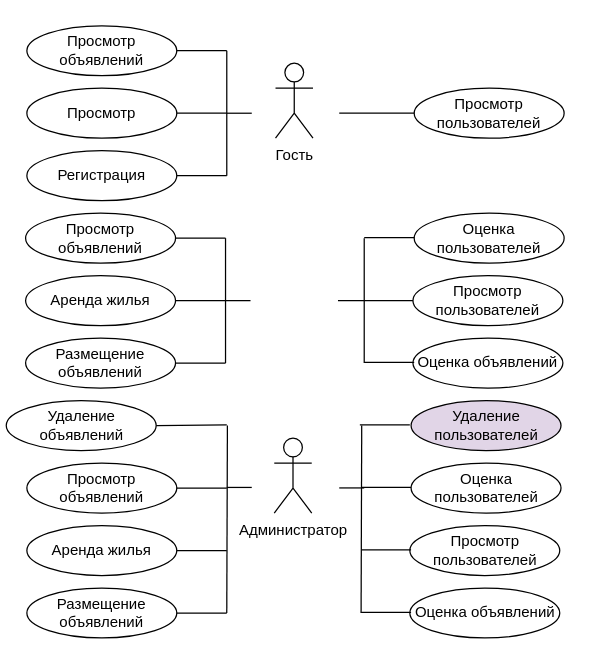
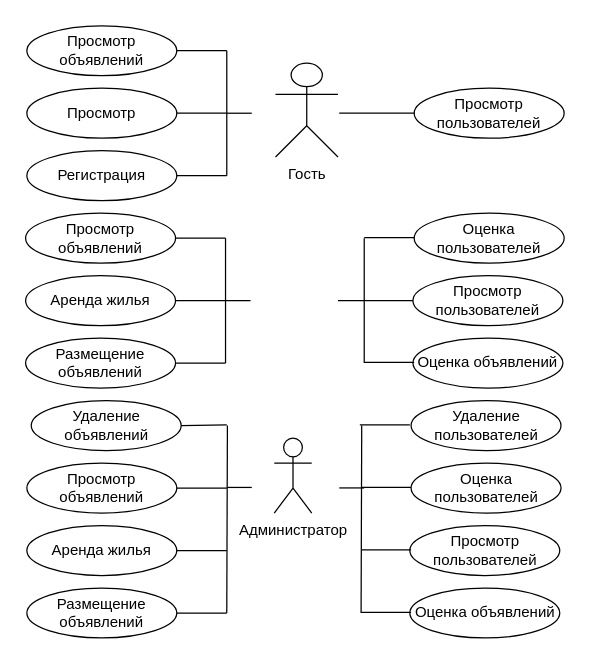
  <mxCell id="0" />
  <mxCell id="1" parent="0" />
- <mxCell id="2" value="Гость" style="shape=umlActor;verticalLabelPosition=bottom;verticalAlign=top;html=1;outlineConnect=0;labelBackgroundColor=none;rounded=0;" vertex="1" parent="1"><mxGeometry x="220" y="50" width="30" height="60" as="geometry" /></mxCell>
+ <mxCell id="2" value="Гость" style="shape=umlActor;verticalLabelPosition=bottom;verticalAlign=top;html=1;outlineConnect=0;labelBackgroundColor=none;rounded=0;" vertex="1" parent="1"><mxGeometry x="220" y="50" width="50" height="75" as="geometry" /></mxCell>
  <mxCell id="3" value="Просмотр объявлений" style="ellipse;whiteSpace=wrap;html=1;labelBackgroundColor=none;rounded=0;" vertex="1" parent="1"><mxGeometry x="21" width="120" height="40" as="geometry" y="20" /></mxCell>
  <mxCell id="4" value="Просмотр" style="ellipse;whiteSpace=wrap;html=1;labelBackgroundColor=none;rounded=0;" vertex="1" parent="1"><mxGeometry x="21" y="70" width="120" height="40" as="geometry" /></mxCell>
  <mxCell id="5" value="Регистрация" style="ellipse;whiteSpace=wrap;html=1;labelBackgroundColor=none;rounded=0;" vertex="1" parent="1"><mxGeometry x="21" y="120" width="120" height="40" as="geometry" /></mxCell>
  <mxCell id="6" value="Просмотр пользователей" style="ellipse;whiteSpace=wrap;html=1;labelBackgroundColor=none;rounded=0;" vertex="1" parent="1"><mxGeometry x="331" y="70" width="120" height="40" as="geometry" /></mxCell>
  <mxCell id="7" value="" style="endArrow=none;html=1;rounded=0;exitX=1;exitY=0.5;exitDx=0;exitDy=0;" edge="1" parent="1" source="5"><mxGeometry width="50" height="50" relative="1" as="geometry"><mxPoint x="211" y="240" as="sourcePoint" /><mxPoint x="181" y="140" as="targetPoint" /></mxGeometry></mxCell>
  <mxCell id="8" value="" style="endArrow=none;html=1;rounded=0;" edge="1" parent="1"><mxGeometry width="50" height="50" relative="1" as="geometry"><mxPoint x="181" y="40" as="sourcePoint" /><mxPoint x="181" y="140" as="targetPoint" /></mxGeometry></mxCell>
  <mxCell id="9" value="" style="endArrow=none;html=1;rounded=0;exitX=1;exitY=0.5;exitDx=0;exitDy=0;" edge="1" parent="1" source="4"><mxGeometry width="50" height="50" relative="1" as="geometry"><mxPoint x="211" y="240" as="sourcePoint" /><mxPoint x="181" y="90" as="targetPoint" /></mxGeometry></mxCell>
  <mxCell id="10" value="" style="endArrow=none;html=1;rounded=0;exitX=1;exitY=0.5;exitDx=0;exitDy=0;" edge="1" parent="1" source="3"><mxGeometry width="50" height="50" relative="1" as="geometry"><mxPoint x="211" y="240" as="sourcePoint" /><mxPoint x="181" y="40" as="targetPoint" /></mxGeometry></mxCell>
  <mxCell id="11" value="" style="endArrow=none;html=1;rounded=0;" edge="1" parent="1"><mxGeometry width="50" height="50" relative="1" as="geometry"><mxPoint x="181" y="90" as="sourcePoint" /><mxPoint x="201" y="90" as="targetPoint" /></mxGeometry></mxCell>
  <mxCell id="12" value="" style="endArrow=none;html=1;rounded=0;entryX=0;entryY=0.5;entryDx=0;entryDy=0;" edge="1" parent="1" target="6"><mxGeometry width="50" height="50" relative="1" as="geometry"><mxPoint x="271" y="90" as="sourcePoint" /><mxPoint x="261" y="190" as="targetPoint" /></mxGeometry></mxCell>
  <mxCell id="13" value="Просмотр объявлений" style="ellipse;whiteSpace=wrap;html=1;labelBackgroundColor=none;rounded=0;" vertex="1" parent="1"><mxGeometry x="20" y="170" width="120" height="40" as="geometry" /></mxCell>
  <mxCell id="14" value="Аренда жилья" style="ellipse;whiteSpace=wrap;html=1;labelBackgroundColor=none;rounded=0;" vertex="1" parent="1"><mxGeometry x="20" y="220" width="120" height="40" as="geometry" /></mxCell>
  <mxCell id="15" value="Размещение объявлений" style="ellipse;whiteSpace=wrap;html=1;labelBackgroundColor=none;rounded=0;" vertex="1" parent="1"><mxGeometry x="20" y="270" width="120" height="40" as="geometry" /></mxCell>
  <mxCell id="16" value="Просмотр пользователей" style="ellipse;whiteSpace=wrap;html=1;labelBackgroundColor=none;rounded=0;" vertex="1" parent="1"><mxGeometry x="330" y="220" width="120" height="40" as="geometry" /></mxCell>
  <mxCell id="17" value="" style="endArrow=none;html=1;rounded=0;exitX=1;exitY=0.5;exitDx=0;exitDy=0;" edge="1" parent="1" source="15"><mxGeometry width="50" height="50" relative="1" as="geometry"><mxPoint x="210" y="390" as="sourcePoint" /><mxPoint x="180" y="290" as="targetPoint" /></mxGeometry></mxCell>
  <mxCell id="18" value="" style="endArrow=none;html=1;rounded=0;" edge="1" parent="1"><mxGeometry width="50" height="50" relative="1" as="geometry"><mxPoint x="180" y="190" as="sourcePoint" /><mxPoint x="180" y="290" as="targetPoint" /></mxGeometry></mxCell>
  <mxCell id="19" value="" style="endArrow=none;html=1;rounded=0;exitX=1;exitY=0.5;exitDx=0;exitDy=0;" edge="1" parent="1" source="14"><mxGeometry width="50" height="50" relative="1" as="geometry"><mxPoint x="210" y="390" as="sourcePoint" /><mxPoint x="180" y="240" as="targetPoint" /></mxGeometry></mxCell>
  <mxCell id="20" value="" style="endArrow=none;html=1;rounded=0;exitX=1;exitY=0.5;exitDx=0;exitDy=0;" edge="1" parent="1" source="13"><mxGeometry width="50" height="50" relative="1" as="geometry"><mxPoint x="210" y="390" as="sourcePoint" /><mxPoint x="180" y="190" as="targetPoint" /></mxGeometry></mxCell>
  <mxCell id="21" value="" style="endArrow=none;html=1;rounded=0;" edge="1" parent="1"><mxGeometry width="50" height="50" relative="1" as="geometry"><mxPoint x="180" y="240" as="sourcePoint" /><mxPoint x="200" y="240" as="targetPoint" /></mxGeometry></mxCell>
  <mxCell id="22" value="" style="endArrow=none;html=1;rounded=0;entryX=0;entryY=0.5;entryDx=0;entryDy=0;" edge="1" parent="1" target="16"><mxGeometry width="50" height="50" relative="1" as="geometry"><mxPoint x="270" y="240" as="sourcePoint" /><mxPoint x="260" y="340" as="targetPoint" /></mxGeometry></mxCell>
  <mxCell id="23" value="Оценка пользователей" style="ellipse;whiteSpace=wrap;html=1;labelBackgroundColor=none;rounded=0;" vertex="1" parent="1"><mxGeometry x="331" y="170" width="120" height="40" as="geometry" /></mxCell>
  <mxCell id="24" value="Оценка объявлений" style="ellipse;whiteSpace=wrap;html=1;labelBackgroundColor=none;rounded=0;" vertex="1" parent="1"><mxGeometry x="330" y="270" width="120" height="40" as="geometry" /></mxCell>
  <mxCell id="25" value="" style="endArrow=none;html=1;rounded=0;" edge="1" parent="1"><mxGeometry width="50" height="50" relative="1" as="geometry"><mxPoint x="291" y="190" as="sourcePoint" /><mxPoint x="291" y="290" as="targetPoint" /></mxGeometry></mxCell>
  <mxCell id="26" value="" style="endArrow=none;html=1;rounded=0;exitX=1;exitY=0.5;exitDx=0;exitDy=0;" edge="1" parent="1"><mxGeometry width="50" height="50" relative="1" as="geometry"><mxPoint x="291" y="189.5" as="sourcePoint" /><mxPoint x="331" y="189.5" as="targetPoint" /></mxGeometry></mxCell>
  <mxCell id="27" value="" style="endArrow=none;html=1;rounded=0;exitX=1;exitY=0.5;exitDx=0;exitDy=0;" edge="1" parent="1"><mxGeometry width="50" height="50" relative="1" as="geometry"><mxPoint x="291" y="289.5" as="sourcePoint" /><mxPoint x="331" y="289.5" as="targetPoint" /></mxGeometry></mxCell>
  <mxCell id="28" value="Администратор" style="shape=umlActor;verticalLabelPosition=bottom;verticalAlign=top;html=1;outlineConnect=0;labelBackgroundColor=none;rounded=0;" vertex="1" parent="1"><mxGeometry x="219" y="350" width="30" height="60" as="geometry" /></mxCell>
  <mxCell id="29" value="Просмотр объявлений" style="ellipse;whiteSpace=wrap;html=1;labelBackgroundColor=none;rounded=0;" vertex="1" parent="1"><mxGeometry x="21" y="370" width="120" height="40" as="geometry" /></mxCell>
  <mxCell id="30" value="Аренда жилья" style="ellipse;whiteSpace=wrap;html=1;labelBackgroundColor=none;rounded=0;" vertex="1" parent="1"><mxGeometry x="21" y="420" width="120" height="40" as="geometry" /></mxCell>
  <mxCell id="31" value="Размещение объявлений" style="ellipse;whiteSpace=wrap;html=1;labelBackgroundColor=none;rounded=0;" vertex="1" parent="1"><mxGeometry x="21" y="470" width="120" height="40" as="geometry" /></mxCell>
  <mxCell id="32" value="Просмотр пользователей" style="ellipse;whiteSpace=wrap;html=1;labelBackgroundColor=none;rounded=0;" vertex="1" parent="1"><mxGeometry x="327.5" y="420" width="120" height="40" as="geometry" /></mxCell>
  <mxCell id="33" value="" style="endArrow=none;html=1;rounded=0;exitX=1;exitY=0.5;exitDx=0;exitDy=0;" edge="1" parent="1" source="31"><mxGeometry width="50" height="50" relative="1" as="geometry"><mxPoint x="211" y="590" as="sourcePoint" /><mxPoint x="181" y="490" as="targetPoint" /></mxGeometry></mxCell>
  <mxCell id="34" value="" style="endArrow=none;html=1;rounded=0;" edge="1" parent="1"><mxGeometry width="50" height="50" relative="1" as="geometry"><mxPoint x="181.5" y="340" as="sourcePoint" /><mxPoint x="181" y="490" as="targetPoint" /></mxGeometry></mxCell>
  <mxCell id="35" value="" style="endArrow=none;html=1;rounded=0;exitX=1;exitY=0.5;exitDx=0;exitDy=0;" edge="1" parent="1" source="30"><mxGeometry width="50" height="50" relative="1" as="geometry"><mxPoint x="211" y="590" as="sourcePoint" /><mxPoint x="181" y="440" as="targetPoint" /></mxGeometry></mxCell>
  <mxCell id="36" value="" style="endArrow=none;html=1;rounded=0;exitX=1;exitY=0.5;exitDx=0;exitDy=0;" edge="1" parent="1" source="29"><mxGeometry width="50" height="50" relative="1" as="geometry"><mxPoint x="211" y="590" as="sourcePoint" /><mxPoint x="181" y="390" as="targetPoint" /></mxGeometry></mxCell>
  <mxCell id="37" value="Оценка пользователей" style="ellipse;whiteSpace=wrap;html=1;labelBackgroundColor=none;rounded=0;" vertex="1" parent="1"><mxGeometry x="328.5" y="370" width="120" height="40" as="geometry" /></mxCell>
  <mxCell id="38" value="Оценка объявлений" style="ellipse;whiteSpace=wrap;html=1;labelBackgroundColor=none;rounded=0;" vertex="1" parent="1"><mxGeometry x="327.5" y="470" width="120" height="40" as="geometry" /></mxCell>
  <mxCell id="39" value="" style="endArrow=none;html=1;rounded=0;" edge="1" parent="1"><mxGeometry width="50" height="50" relative="1" as="geometry"><mxPoint x="289" y="340" as="sourcePoint" /><mxPoint x="288.5" y="490" as="targetPoint" /></mxGeometry></mxCell>
  <mxCell id="40" value="" style="endArrow=none;html=1;rounded=0;exitX=1;exitY=0.5;exitDx=0;exitDy=0;" edge="1" parent="1"><mxGeometry width="50" height="50" relative="1" as="geometry"><mxPoint x="288.5" y="389.5" as="sourcePoint" /><mxPoint x="328.5" y="389.5" as="targetPoint" /></mxGeometry></mxCell>
  <mxCell id="41" value="" style="endArrow=none;html=1;rounded=0;exitX=1;exitY=0.5;exitDx=0;exitDy=0;" edge="1" parent="1"><mxGeometry width="50" height="50" relative="1" as="geometry"><mxPoint x="288.5" y="489.5" as="sourcePoint" /><mxPoint x="328.5" y="489.5" as="targetPoint" /></mxGeometry></mxCell>
- <mxCell id="42" value="Удаление объявлений" style="ellipse;whiteSpace=wrap;html=1;labelBackgroundColor=none;rounded=0;" vertex="1" parent="1"><mxGeometry x="4.5" y="320" width="120" height="40" as="geometry" /></mxCell>
- <mxCell id="43" value="Удаление пользователей" style="ellipse;whiteSpace=wrap;html=1;labelBackgroundColor=none;rounded=0;fillColor=#e1d5e7;" vertex="1" parent="1"><mxGeometry x="328.5" y="320" width="120" height="40" as="geometry" /></mxCell>
+ <mxCell id="42" value="Удаление объявлений" style="ellipse;whiteSpace=wrap;html=1;labelBackgroundColor=none;rounded=0;" vertex="1" parent="1"><mxGeometry x="24.5" y="320" width="120" height="40" as="geometry" /></mxCell>
+ <mxCell id="43" value="Удаление пользователей" style="ellipse;whiteSpace=wrap;html=1;labelBackgroundColor=none;rounded=0;" vertex="1" parent="1"><mxGeometry x="328.5" y="320" width="120" height="40" as="geometry" /></mxCell>
  <mxCell id="44" value="" style="endArrow=none;html=1;rounded=0;exitX=1;exitY=0.5;exitDx=0;exitDy=0;" edge="1" parent="1"><mxGeometry width="50" height="50" relative="1" as="geometry"><mxPoint x="289" y="439.5" as="sourcePoint" /><mxPoint x="328.5" y="439.5" as="targetPoint" /></mxGeometry></mxCell>
  <mxCell id="45" value="" style="endArrow=none;html=1;rounded=0;exitX=1;exitY=0.5;exitDx=0;exitDy=0;" edge="1" parent="1"><mxGeometry width="50" height="50" relative="1" as="geometry"><mxPoint x="287.5" y="339.5" as="sourcePoint" /><mxPoint x="327.5" y="339.5" as="targetPoint" /></mxGeometry></mxCell>
  <mxCell id="46" value="" style="endArrow=none;html=1;rounded=0;exitX=1;exitY=0.5;exitDx=0;exitDy=0;" edge="1" parent="1" source="42"><mxGeometry width="50" height="50" relative="1" as="geometry"><mxPoint x="151" y="340" as="sourcePoint" /><mxPoint x="181" y="339.5" as="targetPoint" /></mxGeometry></mxCell>
  <mxCell id="47" value="" style="endArrow=none;html=1;rounded=0;" edge="1" parent="1"><mxGeometry width="50" height="50" relative="1" as="geometry"><mxPoint x="181" y="389.5" as="sourcePoint" /><mxPoint x="201" y="389.5" as="targetPoint" /></mxGeometry></mxCell>
  <mxCell id="48" value="" style="endArrow=none;html=1;rounded=0;" edge="1" parent="1"><mxGeometry width="50" height="50" relative="1" as="geometry"><mxPoint x="271" y="389.9" as="sourcePoint" /><mxPoint x="291" y="389.9" as="targetPoint" /></mxGeometry></mxCell>
